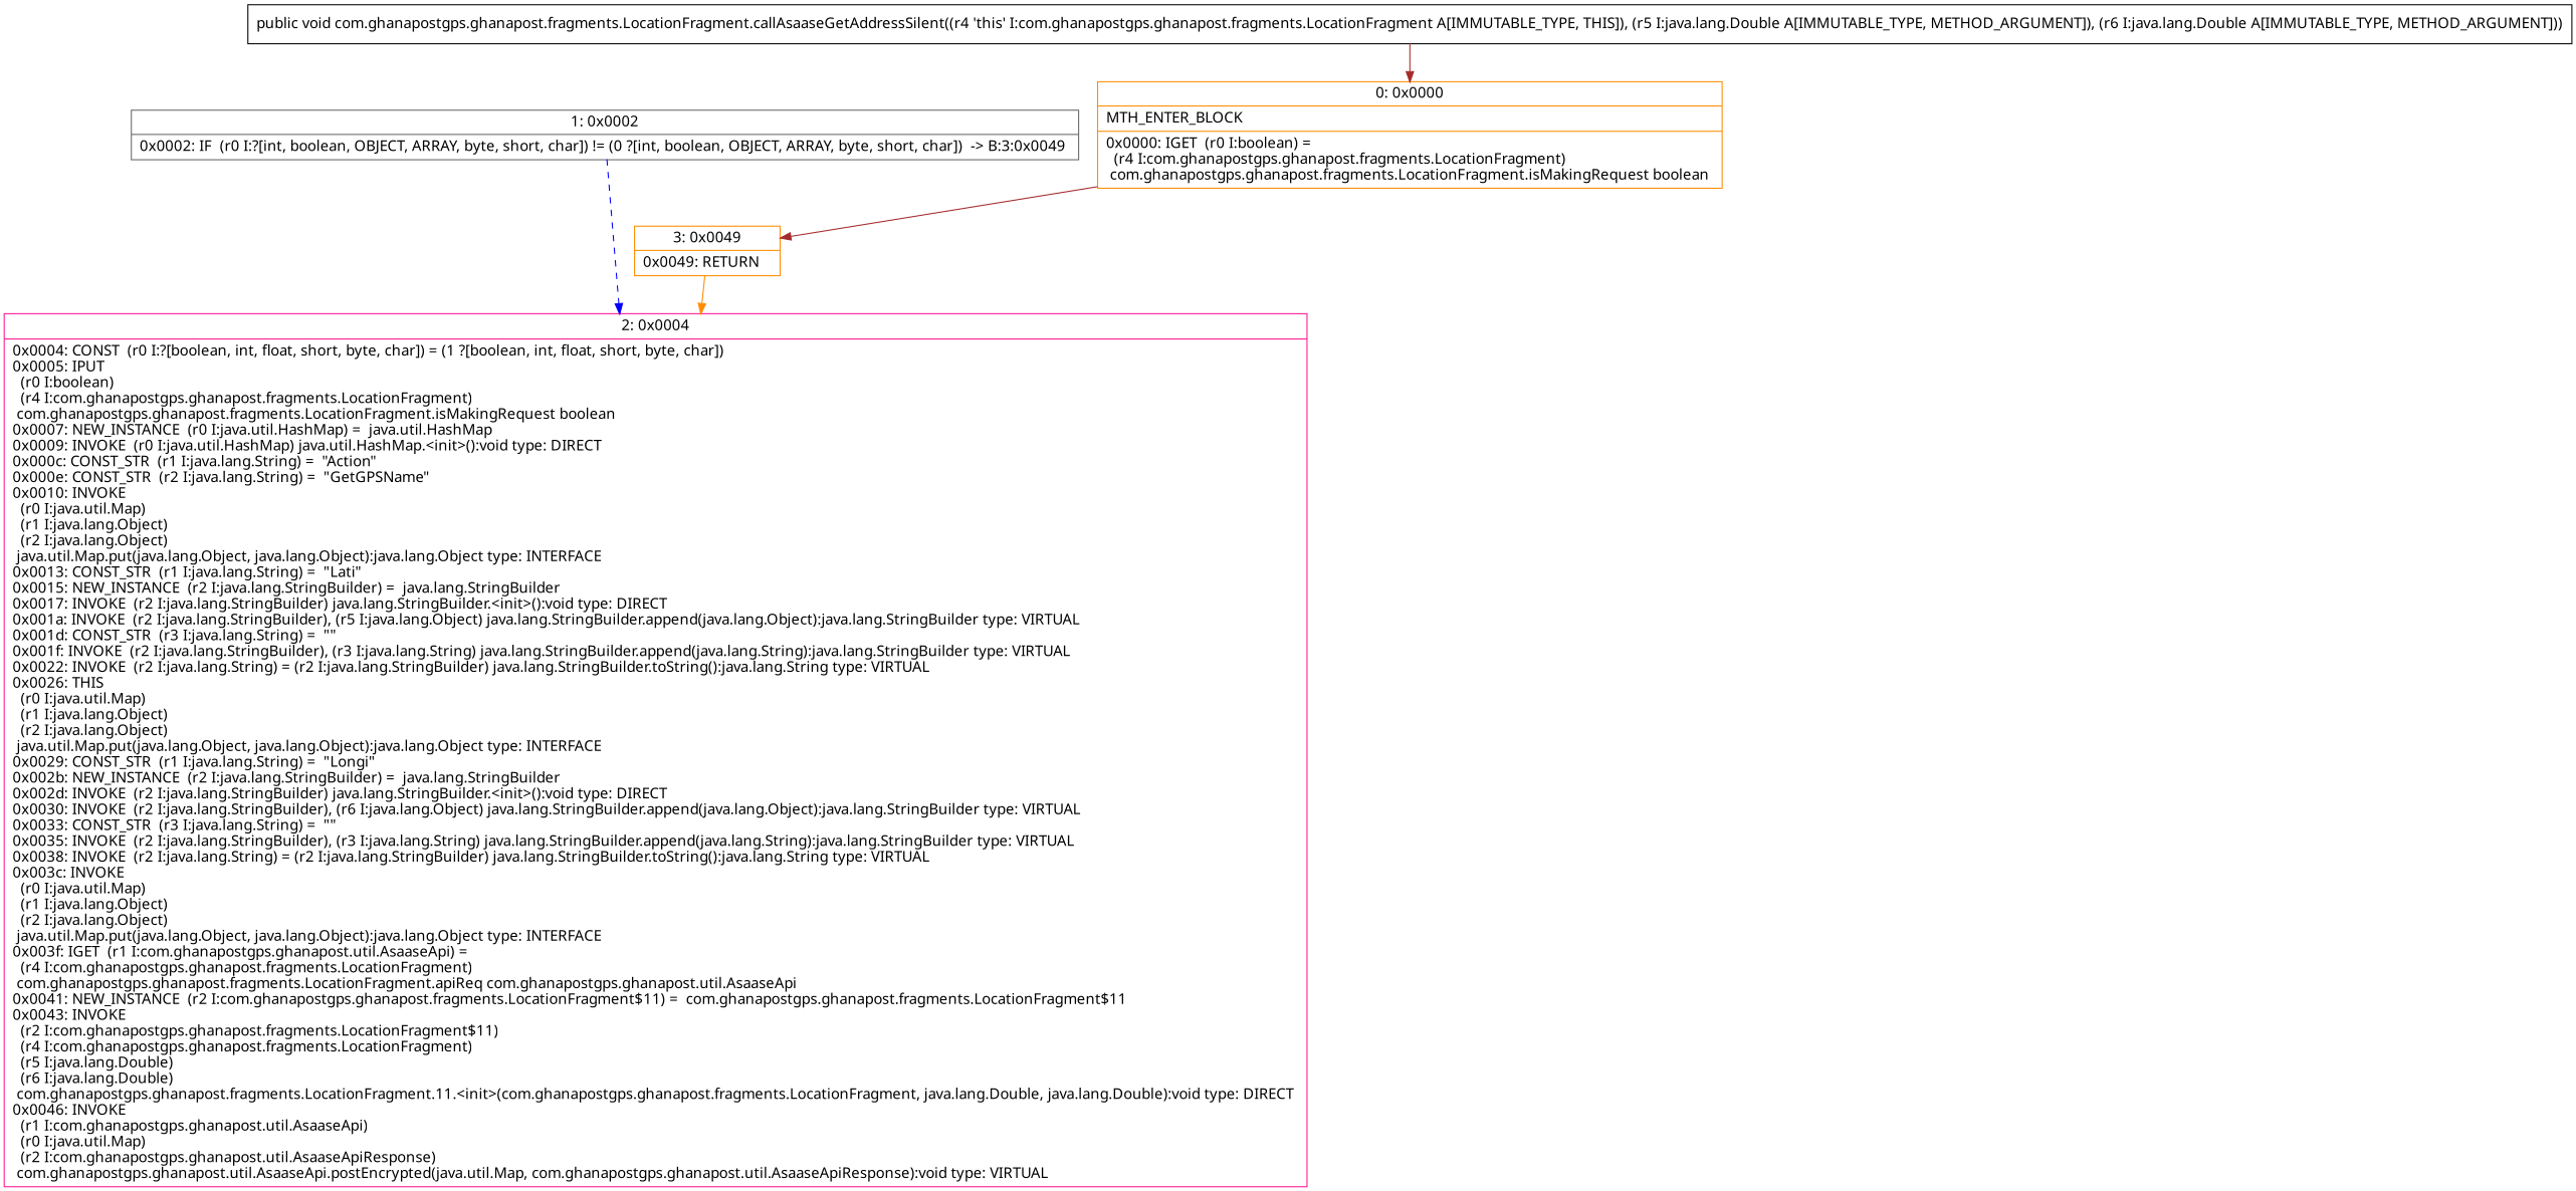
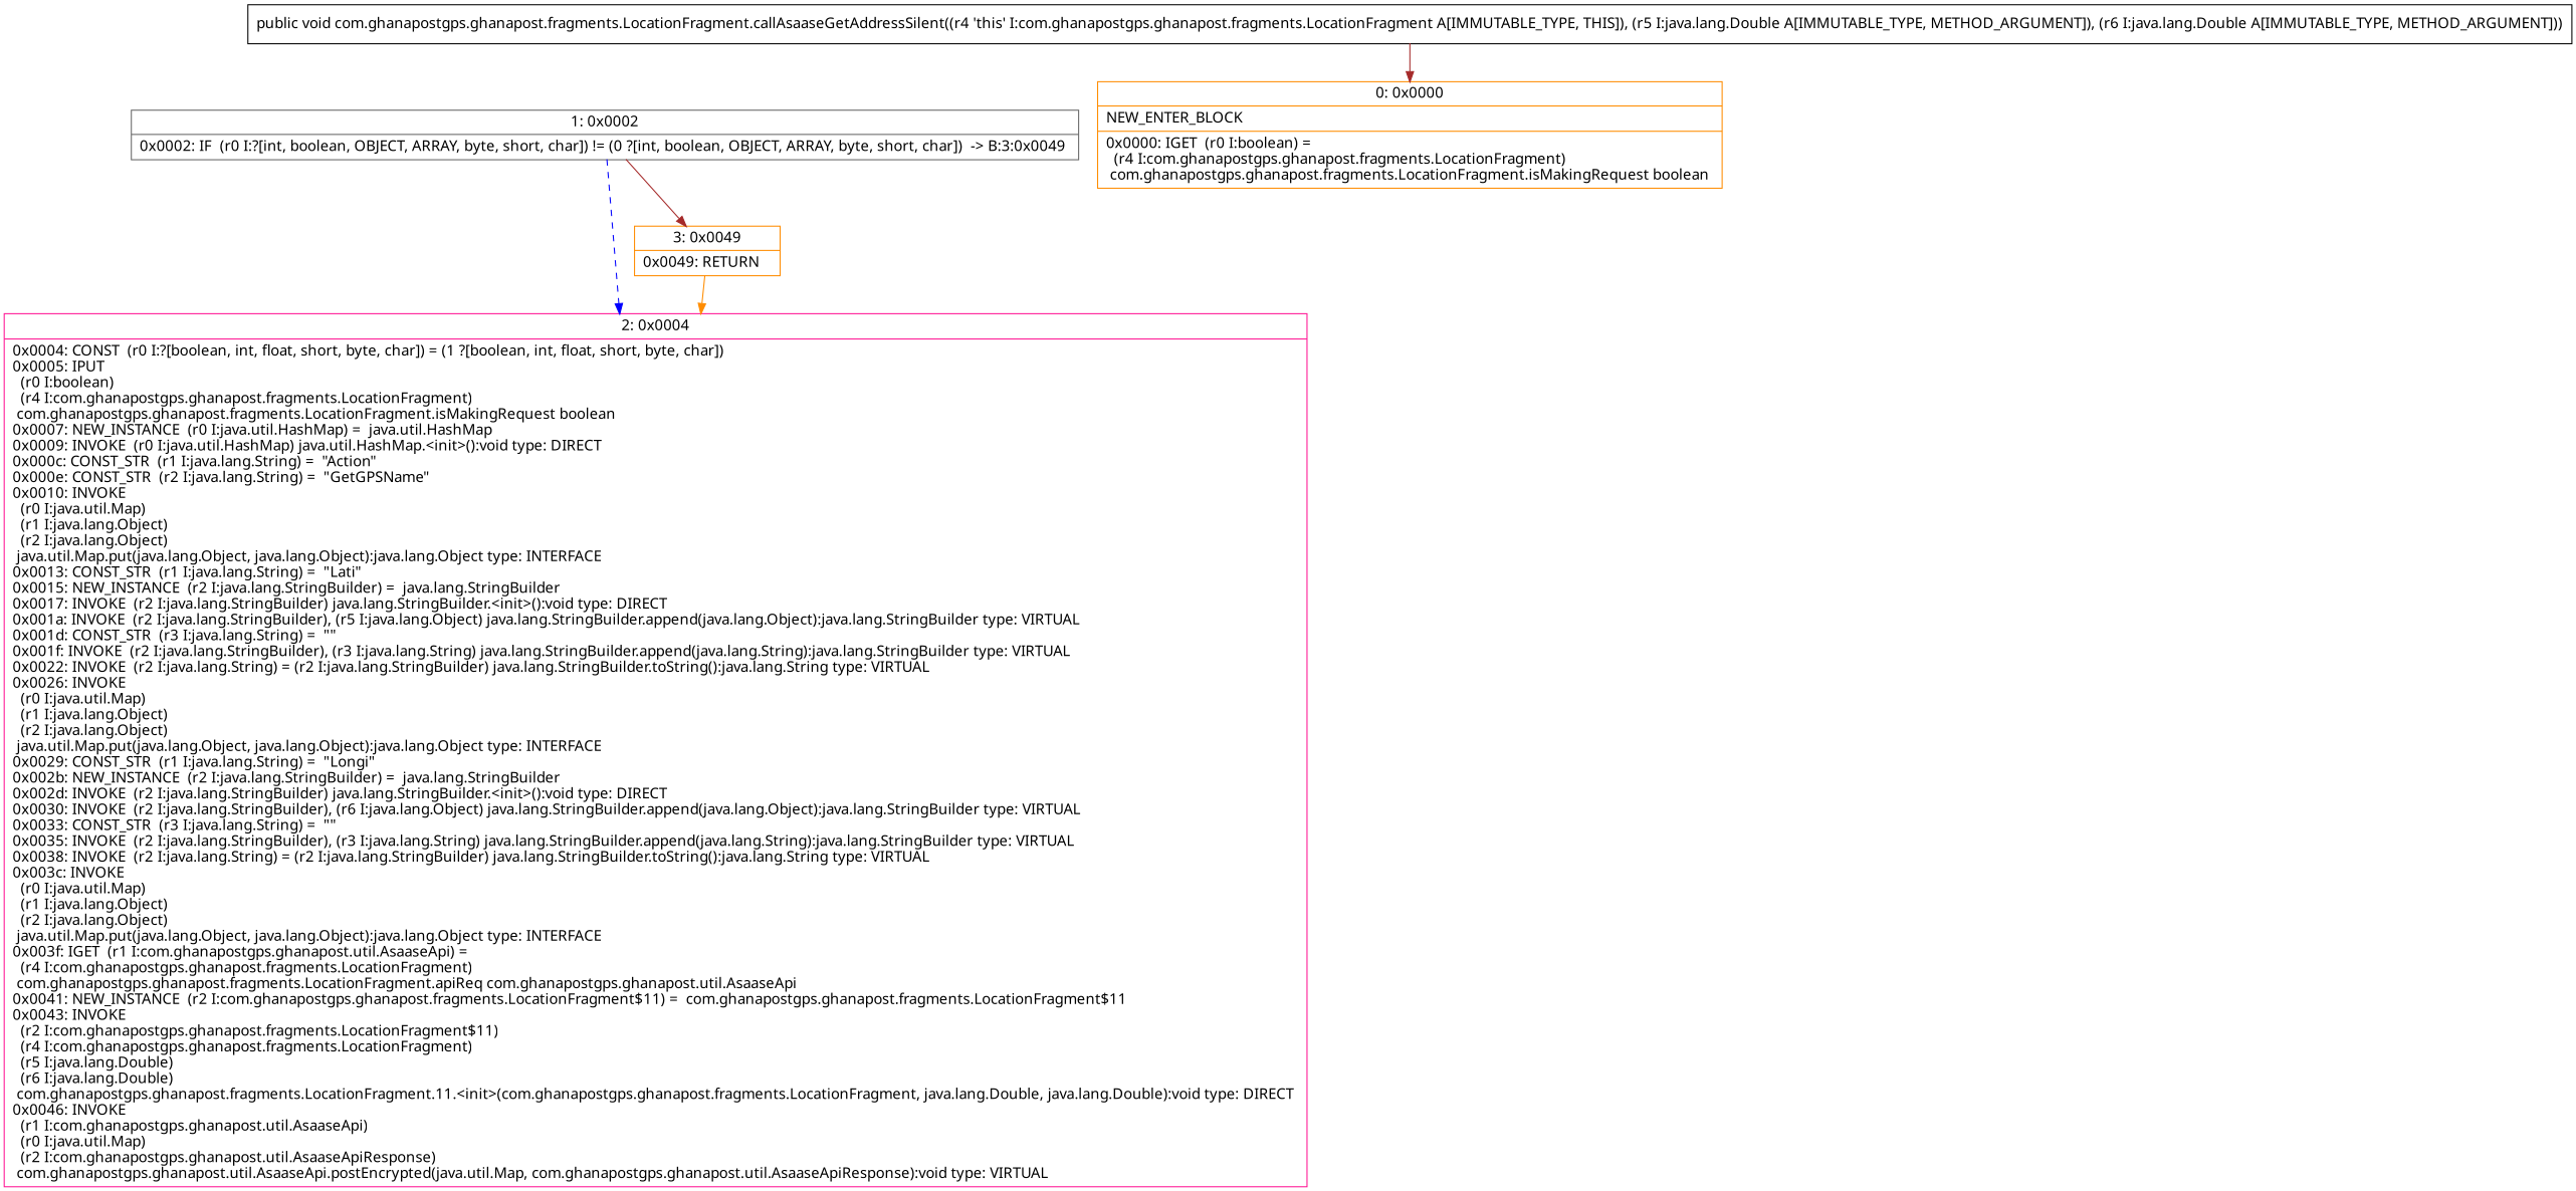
  digraph {
    fontname="Noto Sans"
    node [color=darkorange fontname="Noto Sans" shape=record]
    edge [color=brown fontname="Noto Sans"]
-   n1 [label="{0\:\ 0x0000|MTH_ENTER_BLOCK\l|0x0000: IGET  (r0 I:boolean) = \l  (r4 I:com.ghanapostgps.ghanapost.fragments.LocationFragment)\l com.ghanapostgps.ghanapost.fragments.LocationFragment.isMakingRequest boolean \l}"]
+   n1 [label="{0\:\ 0x0000|NEW_ENTER_BLOCK\l|0x0000: IGET  (r0 I:boolean) = \l  (r4 I:com.ghanapostgps.ghanapost.fragments.LocationFragment)\l com.ghanapostgps.ghanapost.fragments.LocationFragment.isMakingRequest boolean \l}"]
    n2 [color=gray40 label="{1\:\ 0x0002|0x0002: IF  (r0 I:?[int, boolean, OBJECT, ARRAY, byte, short, char]) != (0 ?[int, boolean, OBJECT, ARRAY, byte, short, char])  \-\> B:3:0x0049 \l}"]
-   n3 [color=deeppink label="{2\:\ 0x0004|0x0004: CONST  (r0 I:?[boolean, int, float, short, byte, char]) = (1 ?[boolean, int, float, short, byte, char]) \l0x0005: IPUT  \l  (r0 I:boolean)\l  (r4 I:com.ghanapostgps.ghanapost.fragments.LocationFragment)\l com.ghanapostgps.ghanapost.fragments.LocationFragment.isMakingRequest boolean \l0x0007: NEW_INSTANCE  (r0 I:java.util.HashMap) =  java.util.HashMap \l0x0009: INVOKE  (r0 I:java.util.HashMap) java.util.HashMap.\<init\>():void type: DIRECT \l0x000c: CONST_STR  (r1 I:java.lang.String) =  \"Action\" \l0x000e: CONST_STR  (r2 I:java.lang.String) =  \"GetGPSName\" \l0x0010: INVOKE  \l  (r0 I:java.util.Map)\l  (r1 I:java.lang.Object)\l  (r2 I:java.lang.Object)\l java.util.Map.put(java.lang.Object, java.lang.Object):java.lang.Object type: INTERFACE \l0x0013: CONST_STR  (r1 I:java.lang.String) =  \"Lati\" \l0x0015: NEW_INSTANCE  (r2 I:java.lang.StringBuilder) =  java.lang.StringBuilder \l0x0017: INVOKE  (r2 I:java.lang.StringBuilder) java.lang.StringBuilder.\<init\>():void type: DIRECT \l0x001a: INVOKE  (r2 I:java.lang.StringBuilder), (r5 I:java.lang.Object) java.lang.StringBuilder.append(java.lang.Object):java.lang.StringBuilder type: VIRTUAL \l0x001d: CONST_STR  (r3 I:java.lang.String) =  \"\" \l0x001f: INVOKE  (r2 I:java.lang.StringBuilder), (r3 I:java.lang.String) java.lang.StringBuilder.append(java.lang.String):java.lang.StringBuilder type: VIRTUAL \l0x0022: INVOKE  (r2 I:java.lang.String) = (r2 I:java.lang.StringBuilder) java.lang.StringBuilder.toString():java.lang.String type: VIRTUAL \l0x0026: THIS  \l  (r0 I:java.util.Map)\l  (r1 I:java.lang.Object)\l  (r2 I:java.lang.Object)\l java.util.Map.put(java.lang.Object, java.lang.Object):java.lang.Object type: INTERFACE \l0x0029: CONST_STR  (r1 I:java.lang.String) =  \"Longi\" \l0x002b: NEW_INSTANCE  (r2 I:java.lang.StringBuilder) =  java.lang.StringBuilder \l0x002d: INVOKE  (r2 I:java.lang.StringBuilder) java.lang.StringBuilder.\<init\>():void type: DIRECT \l0x0030: INVOKE  (r2 I:java.lang.StringBuilder), (r6 I:java.lang.Object) java.lang.StringBuilder.append(java.lang.Object):java.lang.StringBuilder type: VIRTUAL \l0x0033: CONST_STR  (r3 I:java.lang.String) =  \"\" \l0x0035: INVOKE  (r2 I:java.lang.StringBuilder), (r3 I:java.lang.String) java.lang.StringBuilder.append(java.lang.String):java.lang.StringBuilder type: VIRTUAL \l0x0038: INVOKE  (r2 I:java.lang.String) = (r2 I:java.lang.StringBuilder) java.lang.StringBuilder.toString():java.lang.String type: VIRTUAL \l0x003c: INVOKE  \l  (r0 I:java.util.Map)\l  (r1 I:java.lang.Object)\l  (r2 I:java.lang.Object)\l java.util.Map.put(java.lang.Object, java.lang.Object):java.lang.Object type: INTERFACE \l0x003f: IGET  (r1 I:com.ghanapostgps.ghanapost.util.AsaaseApi) = \l  (r4 I:com.ghanapostgps.ghanapost.fragments.LocationFragment)\l com.ghanapostgps.ghanapost.fragments.LocationFragment.apiReq com.ghanapostgps.ghanapost.util.AsaaseApi \l0x0041: NEW_INSTANCE  (r2 I:com.ghanapostgps.ghanapost.fragments.LocationFragment$11) =  com.ghanapostgps.ghanapost.fragments.LocationFragment$11 \l0x0043: INVOKE  \l  (r2 I:com.ghanapostgps.ghanapost.fragments.LocationFragment$11)\l  (r4 I:com.ghanapostgps.ghanapost.fragments.LocationFragment)\l  (r5 I:java.lang.Double)\l  (r6 I:java.lang.Double)\l com.ghanapostgps.ghanapost.fragments.LocationFragment.11.\<init\>(com.ghanapostgps.ghanapost.fragments.LocationFragment, java.lang.Double, java.lang.Double):void type: DIRECT \l0x0046: INVOKE  \l  (r1 I:com.ghanapostgps.ghanapost.util.AsaaseApi)\l  (r0 I:java.util.Map)\l  (r2 I:com.ghanapostgps.ghanapost.util.AsaaseApiResponse)\l com.ghanapostgps.ghanapost.util.AsaaseApi.postEncrypted(java.util.Map, com.ghanapostgps.ghanapost.util.AsaaseApiResponse):void type: VIRTUAL \l}"]
+   n3 [color=deeppink label="{2\:\ 0x0004|0x0004: CONST  (r0 I:?[boolean, int, float, short, byte, char]) = (1 ?[boolean, int, float, short, byte, char]) \l0x0005: IPUT  \l  (r0 I:boolean)\l  (r4 I:com.ghanapostgps.ghanapost.fragments.LocationFragment)\l com.ghanapostgps.ghanapost.fragments.LocationFragment.isMakingRequest boolean \l0x0007: NEW_INSTANCE  (r0 I:java.util.HashMap) =  java.util.HashMap \l0x0009: INVOKE  (r0 I:java.util.HashMap) java.util.HashMap.\<init\>():void type: DIRECT \l0x000c: CONST_STR  (r1 I:java.lang.String) =  \"Action\" \l0x000e: CONST_STR  (r2 I:java.lang.String) =  \"GetGPSName\" \l0x0010: INVOKE  \l  (r0 I:java.util.Map)\l  (r1 I:java.lang.Object)\l  (r2 I:java.lang.Object)\l java.util.Map.put(java.lang.Object, java.lang.Object):java.lang.Object type: INTERFACE \l0x0013: CONST_STR  (r1 I:java.lang.String) =  \"Lati\" \l0x0015: NEW_INSTANCE  (r2 I:java.lang.StringBuilder) =  java.lang.StringBuilder \l0x0017: INVOKE  (r2 I:java.lang.StringBuilder) java.lang.StringBuilder.\<init\>():void type: DIRECT \l0x001a: INVOKE  (r2 I:java.lang.StringBuilder), (r5 I:java.lang.Object) java.lang.StringBuilder.append(java.lang.Object):java.lang.StringBuilder type: VIRTUAL \l0x001d: CONST_STR  (r3 I:java.lang.String) =  \"\" \l0x001f: INVOKE  (r2 I:java.lang.StringBuilder), (r3 I:java.lang.String) java.lang.StringBuilder.append(java.lang.String):java.lang.StringBuilder type: VIRTUAL \l0x0022: INVOKE  (r2 I:java.lang.String) = (r2 I:java.lang.StringBuilder) java.lang.StringBuilder.toString():java.lang.String type: VIRTUAL \l0x0026: INVOKE  \l  (r0 I:java.util.Map)\l  (r1 I:java.lang.Object)\l  (r2 I:java.lang.Object)\l java.util.Map.put(java.lang.Object, java.lang.Object):java.lang.Object type: INTERFACE \l0x0029: CONST_STR  (r1 I:java.lang.String) =  \"Longi\" \l0x002b: NEW_INSTANCE  (r2 I:java.lang.StringBuilder) =  java.lang.StringBuilder \l0x002d: INVOKE  (r2 I:java.lang.StringBuilder) java.lang.StringBuilder.\<init\>():void type: DIRECT \l0x0030: INVOKE  (r2 I:java.lang.StringBuilder), (r6 I:java.lang.Object) java.lang.StringBuilder.append(java.lang.Object):java.lang.StringBuilder type: VIRTUAL \l0x0033: CONST_STR  (r3 I:java.lang.String) =  \"\" \l0x0035: INVOKE  (r2 I:java.lang.StringBuilder), (r3 I:java.lang.String) java.lang.StringBuilder.append(java.lang.String):java.lang.StringBuilder type: VIRTUAL \l0x0038: INVOKE  (r2 I:java.lang.String) = (r2 I:java.lang.StringBuilder) java.lang.StringBuilder.toString():java.lang.String type: VIRTUAL \l0x003c: INVOKE  \l  (r0 I:java.util.Map)\l  (r1 I:java.lang.Object)\l  (r2 I:java.lang.Object)\l java.util.Map.put(java.lang.Object, java.lang.Object):java.lang.Object type: INTERFACE \l0x003f: IGET  (r1 I:com.ghanapostgps.ghanapost.util.AsaaseApi) = \l  (r4 I:com.ghanapostgps.ghanapost.fragments.LocationFragment)\l com.ghanapostgps.ghanapost.fragments.LocationFragment.apiReq com.ghanapostgps.ghanapost.util.AsaaseApi \l0x0041: NEW_INSTANCE  (r2 I:com.ghanapostgps.ghanapost.fragments.LocationFragment$11) =  com.ghanapostgps.ghanapost.fragments.LocationFragment$11 \l0x0043: INVOKE  \l  (r2 I:com.ghanapostgps.ghanapost.fragments.LocationFragment$11)\l  (r4 I:com.ghanapostgps.ghanapost.fragments.LocationFragment)\l  (r5 I:java.lang.Double)\l  (r6 I:java.lang.Double)\l com.ghanapostgps.ghanapost.fragments.LocationFragment.11.\<init\>(com.ghanapostgps.ghanapost.fragments.LocationFragment, java.lang.Double, java.lang.Double):void type: DIRECT \l0x0046: INVOKE  \l  (r1 I:com.ghanapostgps.ghanapost.util.AsaaseApi)\l  (r0 I:java.util.Map)\l  (r2 I:com.ghanapostgps.ghanapost.util.AsaaseApiResponse)\l com.ghanapostgps.ghanapost.util.AsaaseApi.postEncrypted(java.util.Map, com.ghanapostgps.ghanapost.util.AsaaseApiResponse):void type: VIRTUAL \l}"]
    n4 [label="{3\:\ 0x0049|0x0049: RETURN   \l}"]
    n5 [color=black label="{public void com.ghanapostgps.ghanapost.fragments.LocationFragment.callAsaaseGetAddressSilent((r4 'this' I:com.ghanapostgps.ghanapost.fragments.LocationFragment A[IMMUTABLE_TYPE, THIS]), (r5 I:java.lang.Double A[IMMUTABLE_TYPE, METHOD_ARGUMENT]), (r6 I:java.lang.Double A[IMMUTABLE_TYPE, METHOD_ARGUMENT])) }"]
    n2 -> n3 [color=blue style=dashed]
-   n1 -> n4
+   n2 -> n4
    n4 -> n3 [color=darkorange]
    n5 -> n1
  }
